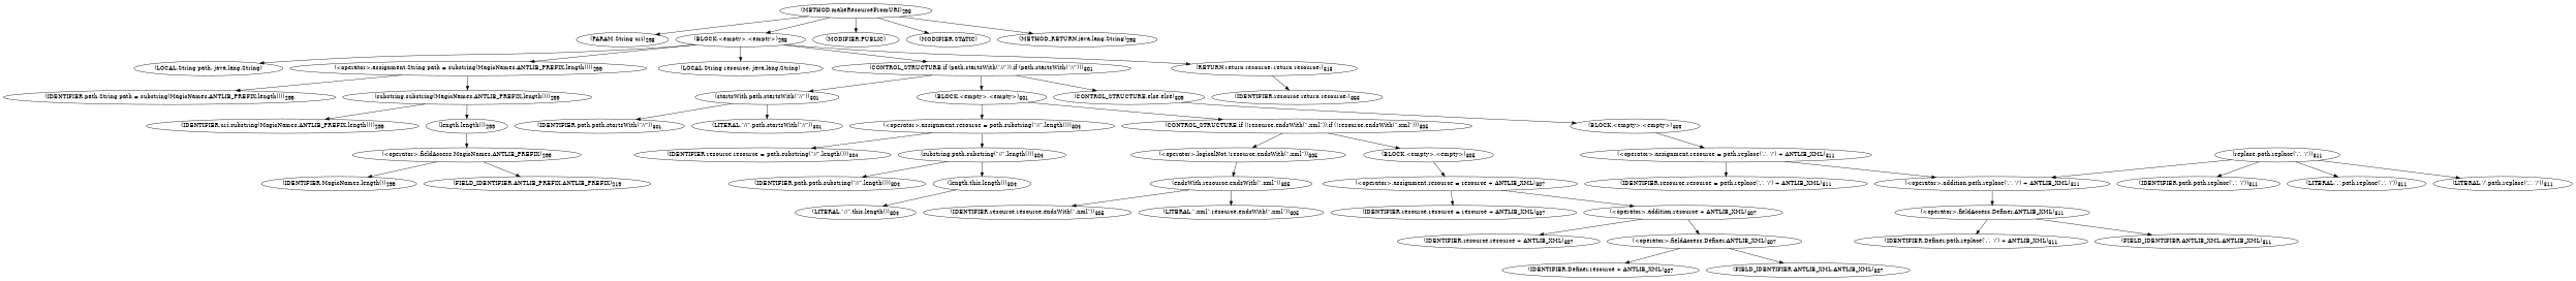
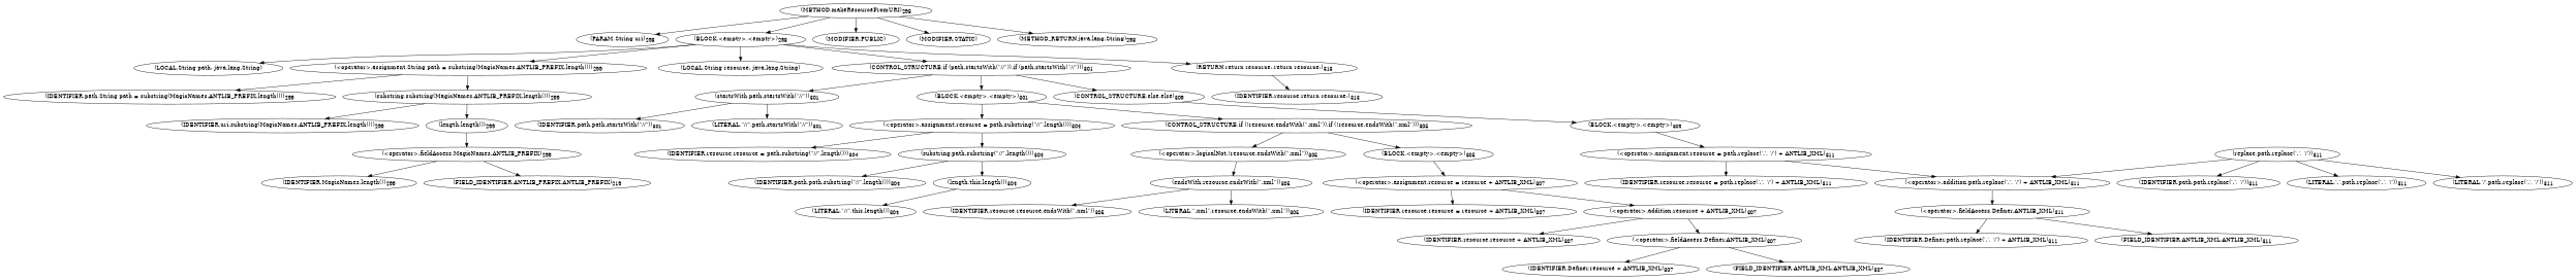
  digraph {
    n1 [label=<(METHOD,makeResourceFromURI)<SUB>298</SUB>>]
    n2 [label=<(PARAM,String uri)<SUB>298</SUB>>]
    n3 [label=<(BLOCK,&lt;empty&gt;,&lt;empty&gt;)<SUB>298</SUB>>]
    n4 [label=<(MODIFIER,PUBLIC)>]
    n5 [label=<(MODIFIER,STATIC)>]
    n6 [label=<(METHOD_RETURN,java.lang.String)<SUB>298</SUB>>]
    n7 [label=<(LOCAL,String path: java.lang.String)>]
    n8 [label=<(&lt;operator&gt;.assignment,String path = substring(MagicNames.ANTLIB_PREFIX.length()))<SUB>299</SUB>>]
    n9 [label=<(LOCAL,String resource: java.lang.String)>]
    n10 [label=<(CONTROL_STRUCTURE,if (path.startsWith(&quot;//&quot;)),if (path.startsWith(&quot;//&quot;)))<SUB>301</SUB>>]
    n11 [label=<(RETURN,return resource;,return resource;)<SUB>313</SUB>>]
    n12 [label=<(IDENTIFIER,path,String path = substring(MagicNames.ANTLIB_PREFIX.length()))<SUB>299</SUB>>]
    n13 [label=<(substring,substring(MagicNames.ANTLIB_PREFIX.length()))<SUB>299</SUB>>]
    n14 [label=<(startsWith,path.startsWith(&quot;//&quot;))<SUB>301</SUB>>]
    n15 [label=<(BLOCK,&lt;empty&gt;,&lt;empty&gt;)<SUB>301</SUB>>]
    n16 [label=<(CONTROL_STRUCTURE,else,else)<SUB>309</SUB>>]
-   n17 [label=<(IDENTIFIER,resource,return resource;)<SUB>363</SUB>>]
+   n17 [label=<(IDENTIFIER,resource,return resource;)<SUB>313</SUB>>]
    n18 [label=<(IDENTIFIER,uri,substring(MagicNames.ANTLIB_PREFIX.length()))<SUB>299</SUB>>]
    n19 [label=<(length,length())<SUB>299</SUB>>]
    n20 [label=<(&lt;operator&gt;.fieldAccess,MagicNames.ANTLIB_PREFIX)<SUB>299</SUB>>]
    n21 [label=<(IDENTIFIER,MagicNames,length())<SUB>299</SUB>>]
    n22 [label=<(FIELD_IDENTIFIER,ANTLIB_PREFIX,ANTLIB_PREFIX)<SUB>219</SUB>>]
    n23 [label=<(IDENTIFIER,path,path.startsWith(&quot;//&quot;))<SUB>301</SUB>>]
    n24 [label=<(LITERAL,&quot;//&quot;,path.startsWith(&quot;//&quot;))<SUB>301</SUB>>]
    n25 [label=<(&lt;operator&gt;.assignment,resource = path.substring(&quot;//&quot;.length()))<SUB>304</SUB>>]
    n26 [label=<(CONTROL_STRUCTURE,if (!resource.endsWith(&quot;.xml&quot;)),if (!resource.endsWith(&quot;.xml&quot;)))<SUB>305</SUB>>]
    n27 [label=<(BLOCK,&lt;empty&gt;,&lt;empty&gt;)<SUB>309</SUB>>]
    n28 [label=<(IDENTIFIER,resource,resource = path.substring(&quot;//&quot;.length()))<SUB>304</SUB>>]
    n29 [label=<(substring,path.substring(&quot;//&quot;.length()))<SUB>304</SUB>>]
    n30 [label=<(&lt;operator&gt;.logicalNot,!resource.endsWith(&quot;.xml&quot;))<SUB>305</SUB>>]
    n31 [label=<(BLOCK,&lt;empty&gt;,&lt;empty&gt;)<SUB>305</SUB>>]
    n32 [label=<(IDENTIFIER,path,path.substring(&quot;//&quot;.length()))<SUB>304</SUB>>]
    n33 [label=<(length,this.length())<SUB>304</SUB>>]
    n34 [label=<(LITERAL,&quot;//&quot;,this.length())<SUB>304</SUB>>]
    n35 [label=<(endsWith,resource.endsWith(&quot;.xml&quot;))<SUB>305</SUB>>]
    n36 [label=<(&lt;operator&gt;.assignment,resource = resource + ANTLIB_XML)<SUB>307</SUB>>]
    n37 [label=<(IDENTIFIER,resource,resource.endsWith(&quot;.xml&quot;))<SUB>305</SUB>>]
    n38 [label=<(LITERAL,&quot;.xml&quot;,resource.endsWith(&quot;.xml&quot;))<SUB>305</SUB>>]
    n39 [label=<(IDENTIFIER,resource,resource = resource + ANTLIB_XML)<SUB>307</SUB>>]
    n40 [label=<(&lt;operator&gt;.addition,resource + ANTLIB_XML)<SUB>307</SUB>>]
    n41 [label=<(IDENTIFIER,resource,resource + ANTLIB_XML)<SUB>307</SUB>>]
    n42 [label=<(&lt;operator&gt;.fieldAccess,Definer.ANTLIB_XML)<SUB>307</SUB>>]
    n43 [label=<(IDENTIFIER,Definer,resource + ANTLIB_XML)<SUB>307</SUB>>]
    n44 [label=<(FIELD_IDENTIFIER,ANTLIB_XML,ANTLIB_XML)<SUB>307</SUB>>]
    n45 [label=<(&lt;operator&gt;.assignment,resource = path.replace('.', '/') + ANTLIB_XML)<SUB>311</SUB>>]
    n46 [label=<(IDENTIFIER,resource,resource = path.replace('.', '/') + ANTLIB_XML)<SUB>311</SUB>>]
    n47 [label=<(&lt;operator&gt;.addition,path.replace('.', '/') + ANTLIB_XML)<SUB>311</SUB>>]
    n48 [label=<(&lt;operator&gt;.fieldAccess,Definer.ANTLIB_XML)<SUB>311</SUB>>]
    n49 [label=<(replace,path.replace('.', '/'))<SUB>311</SUB>>]
    n50 [label=<(IDENTIFIER,path,path.replace('.', '/'))<SUB>311</SUB>>]
    n51 [label=<(LITERAL,'.',path.replace('.', '/'))<SUB>311</SUB>>]
    n52 [label=<(LITERAL,'/',path.replace('.', '/'))<SUB>311</SUB>>]
    n53 [label=<(IDENTIFIER,Definer,path.replace('.', '/') + ANTLIB_XML)<SUB>311</SUB>>]
    n54 [label=<(FIELD_IDENTIFIER,ANTLIB_XML,ANTLIB_XML)<SUB>311</SUB>>]
    n1 -> n2
    n1 -> n3
    n1 -> n4
    n1 -> n5
    n1 -> n6
    n3 -> n7
    n3 -> n8
    n3 -> n9
    n3 -> n10
    n3 -> n11
    n8 -> n12
    n8 -> n13
    n10 -> n14
    n10 -> n15
    n10 -> n16
    n11 -> n17
    n13 -> n18
    n13 -> n19
    n14 -> n23
    n14 -> n24
    n15 -> n25
    n15 -> n26
    n16 -> n27
    n19 -> n20
    n20 -> n21
    n20 -> n22
    n25 -> n28
    n25 -> n29
    n26 -> n30
    n26 -> n31
    n27 -> n45
    n29 -> n32
    n29 -> n33
    n30 -> n35
    n31 -> n36
    n33 -> n34
    n35 -> n37
    n35 -> n38
    n36 -> n39
    n36 -> n40
    n40 -> n41
    n40 -> n42
    n42 -> n43
    n42 -> n44
    n45 -> n46
    n45 -> n47
    n47 -> n48
    n48 -> n53
    n48 -> n54
    n49 -> n47
    n49 -> n50
    n49 -> n51
    n49 -> n52
  }
